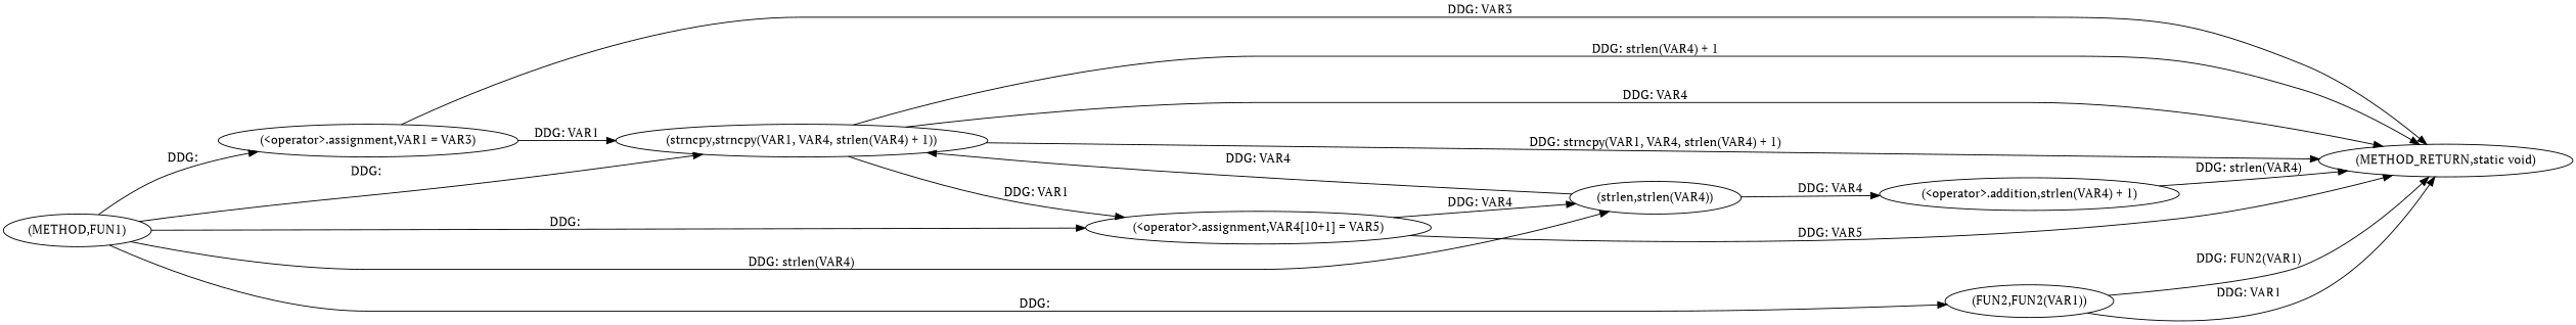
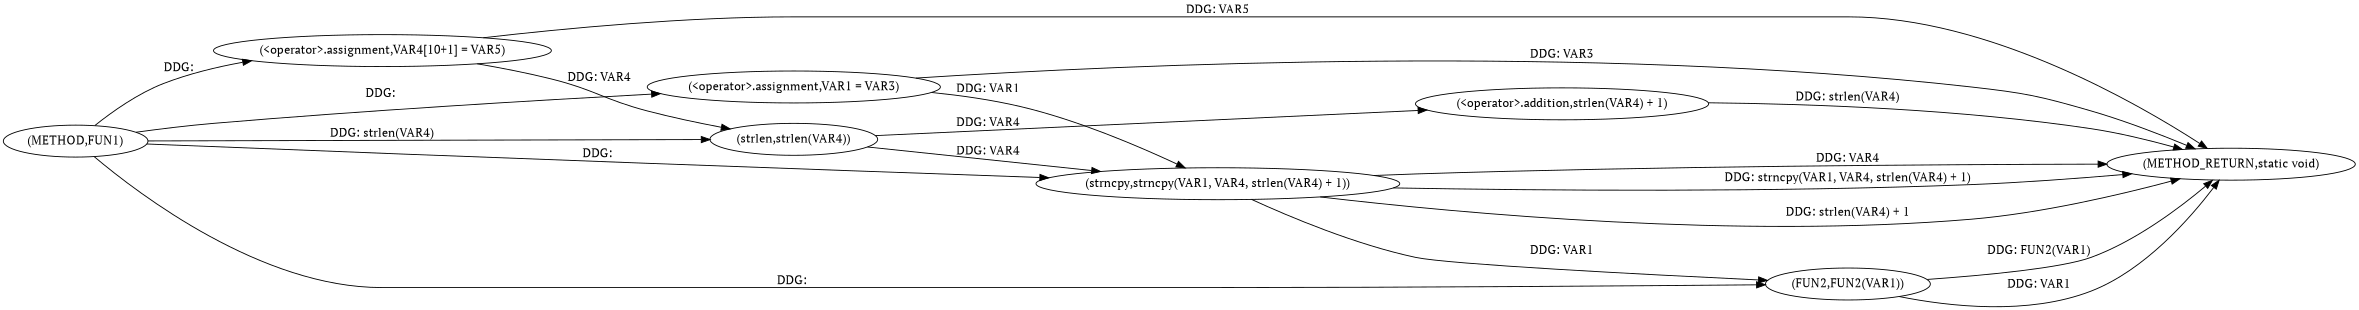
  digraph {
    fontname="PT Serif"
    rankdir=LR
    node [fontname="PT Serif"]
    edge [fontname="PT Serif"]
    n1 [label="(METHOD,FUN1)"]
    n2 [label="(<operator>.assignment,VAR1 = VAR3)"]
    n3 [label="(<operator>.assignment,VAR4[10+1] = VAR5)"]
    n4 [label="(strncpy,strncpy(VAR1, VAR4, strlen(VAR4) + 1))"]
    n5 [label="(strlen,strlen(VAR4))"]
    n6 [label="(FUN2,FUN2(VAR1))"]
    n7 [label="(METHOD_RETURN,static void)"]
    n8 [label="(<operator>.addition,strlen(VAR4) + 1)"]
    n1 -> n2 [label="DDG: "]
    n1 -> n3 [label="DDG: "]
    n1 -> n4 [label="DDG: "]
    n1 -> n5 [label="DDG: strlen(VAR4)"]
    n1 -> n6 [label="DDG: "]
    n2 -> n4 [label="DDG: VAR1"]
    n2 -> n7 [label="DDG: VAR3"]
    n3 -> n5 [label="DDG: VAR4"]
    n3 -> n7 [label="DDG: VAR5"]
-   n4 -> n3 [label="DDG: VAR1"]
+   n4 -> n6 [label="DDG: VAR1"]
    n4 -> n7 [label="DDG: strlen(VAR4) + 1"]
    n4 -> n7 [label="DDG: VAR4"]
    n4 -> n7 [label="DDG: strncpy(VAR1, VAR4, strlen(VAR4) + 1)"]
    n5 -> n4 [label="DDG: VAR4"]
    n5 -> n8 [label="DDG: VAR4"]
    n6 -> n7 [label="DDG: VAR1"]
    n6 -> n7 [label="DDG: FUN2(VAR1)"]
    n8 -> n7 [label="DDG: strlen(VAR4)"]
  }
